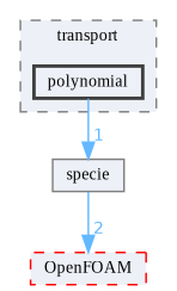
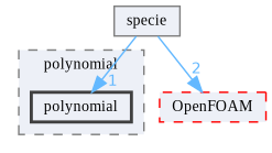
  digraph {
    compound=true
    fontname="Liberation Serif"
    node [fillcolor="#edf0f7" fontname="Liberation Serif" fontsize=10 shape=box]
    edge [color=steelblue1 fontcolor=steelblue1 fontname="Liberation Serif" fontsize=10 labeldistance=1.5 labelfontname=Helvetica labelfontsize=10]
    n1 [color=grey25 height=0.2 label=polynomial style="filled,bold" width=0.4]
    n2 [color=grey50 height=0.2 label=specie style=filled width=0.4]
    n3 [color=red height=0.2 label=OpenFOAM style="filled,dashed" width=0.4]
    subgraph cluster_1 {
      bgcolor="#edf0f7"
      fontsize=10
-     label=transport
+     label=polynomial
      pencolor=grey50
      style="filled,dashed"
      n1
    }
-   n1 -> n2 [headlabel=1]
+   n2 -> n1 [headlabel=1]
    n2 -> n3 [headlabel=2]
  }
